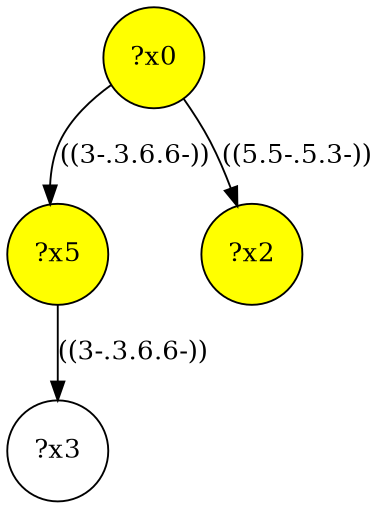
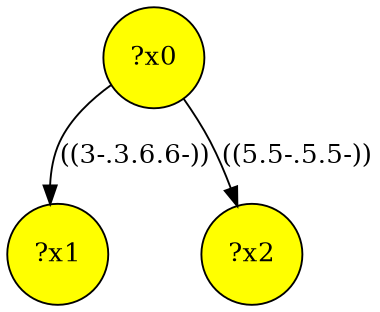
  digraph {
    node [fillcolor=yellow shape=circle style="filled,"]
-   n1 [label="?x5"]
-   n2 [label="?x3" fillcolor="" style=""]
+   n1 [label="?x1"]
    n3 [label="?x0"]
    n4 [label="?x2"]
-   n1 -> n2 [label="((3-.3.6.6-))"]
    n3 -> n1 [label="((3-.3.6.6-))"]
-   n3 -> n4 [label="((5.5-.5.3-))"]
+   n3 -> n4 [label="((5.5-.5.5-))"]
  }
